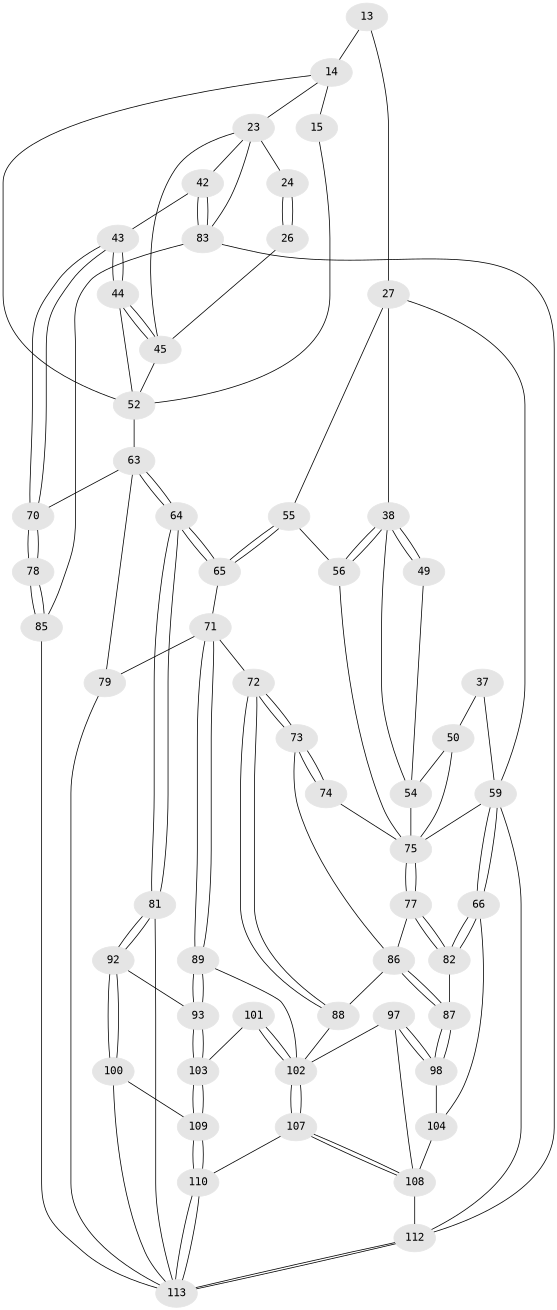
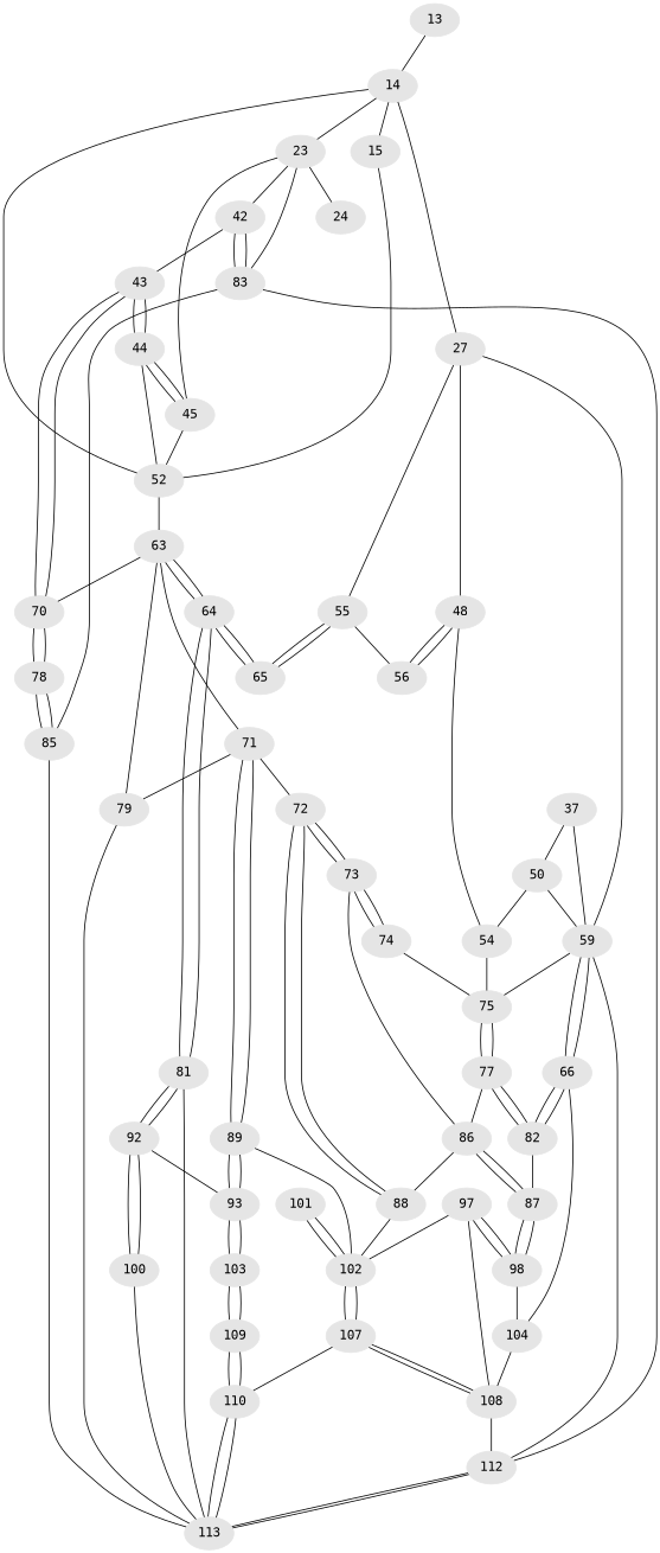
  graph {
    fontname="DejaVu Sans Mono"
    node [color=gray90 fontname="DejaVu Sans Mono" style=filled]
    edge [fontname="DejaVu Sans Mono"]
    13 [super="+8+1"]
    14 [super="+12"]
    27 [super="+25"]
    15
    23 [super="+21+16"]
    52 [super="+47"]
-   48 [super="+28+29+38" label=38]
+   48 [super="+28+29+38"]
    55 [super="+31"]
    59 [super="+51+35+32+33+34"]
    24 [super="+17"]
    42 [super="+22"]
    45 [super="+19+41"]
    83 [super="+5"]
    63 [super="+62"]
-   26 [super="+18"]
    43
    112 [super="+69"]
    85 [super="+84"]
-   49
    54 [super="+53+39"]
    56
    65
    75 [super="+58+60"]
    66
    37 [super="+36"]
    50 [super="+40"]
    44
    70
    78
    64
    79
    77
    71
    82
    104 [super="+67"]
    113 [super="+99+111"]
    81
    92
    72
    89
    87
    108 [super="+105+106"]
    73
    88
    102 [super="+96+91+90"]
    93
    74
    86 [super="+76"]
    100
    98
    107
    103
    109
    97
    110
    101
    13 -- 14 [weight=2]
-   13 -- 27 [weight=2]
+   14 -- 27 [weight=2]
    14 -- 15 [weight=2]
    14 -- 23
    14 -- 52
    27 -- 48 [weight=2]
    27 -- 55
    27 -- 59
    15 -- 52
    23 -- 24 [weight=2]
    23 -- 42
    23 -- 45
    23 -- 83
    52 -- 63 [weight=2]
-   48 -- 49 [weight=2]
-   48 -- 49
    48 -- 54
    48 -- 56
    48 -- 56
    55 -- 56
    55 -- 65
    55 -- 65
    59 -- 112 [weight=2]
    59 -- 75
    59 -- 66
    59 -- 66
-   24 -- 26 [weight=2]
-   24 -- 26
    42 -- 83 [weight=2]
    42 -- 83
    42 -- 43
    45 -- 52
    83 -- 112 [weight=2]
    83 -- 85
    63 -- 70
    63 -- 64
    63 -- 64
    63 -- 79
-   26 -- 45 [weight=2]
    43 -- 44
    43 -- 44
    43 -- 70
    43 -- 70
    112 -- 113 [weight=2]
    112 -- 113
    85 -- 113 [weight=2]
-   49 -- 54
    54 -- 75
-   56 -- 75
-   65 -- 71
+   63 -- 71
    75 -- 77
    75 -- 77
    66 -- 82
    66 -- 82
    66 -- 104
    37 -- 59 [weight=2]
    37 -- 50
-   50 -- 75
+   50 -- 59
    50 -- 54 [weight=2]
    44 -- 52
    44 -- 45
    44 -- 45
    70 -- 78
    70 -- 78
    78 -- 85
    78 -- 85
    64 -- 65
    64 -- 65
    64 -- 81
    64 -- 81
    79 -- 113
    77 -- 82
    77 -- 82
    77 -- 86
    71 -- 79
    71 -- 72
    71 -- 89
    71 -- 89
    82 -- 87
    104 -- 108 [weight=2]
    81 -- 113
    81 -- 92
    81 -- 92
    92 -- 93
    92 -- 100
    92 -- 100
    72 -- 73
    72 -- 73
    72 -- 88
    72 -- 88
    89 -- 102
    89 -- 93
    89 -- 93
    87 -- 98
    87 -- 98
    108 -- 112 [weight=2]
    73 -- 74
    73 -- 74
    73 -- 86
    88 -- 102
    102 -- 107
    102 -- 107
    93 -- 103
    93 -- 103
    74 -- 75 [weight=2]
    86 -- 87
    86 -- 87
    86 -- 88
    100 -- 113
-   100 -- 109
    98 -- 104
    107 -- 108
    107 -- 108
    107 -- 110
    103 -- 109
    103 -- 109
    109 -- 110
    109 -- 110
    97 -- 108
    97 -- 102
    97 -- 98
    97 -- 98
    110 -- 113
    110 -- 113
    101 -- 102 [weight=2]
    101 -- 102
-   101 -- 103
  }
